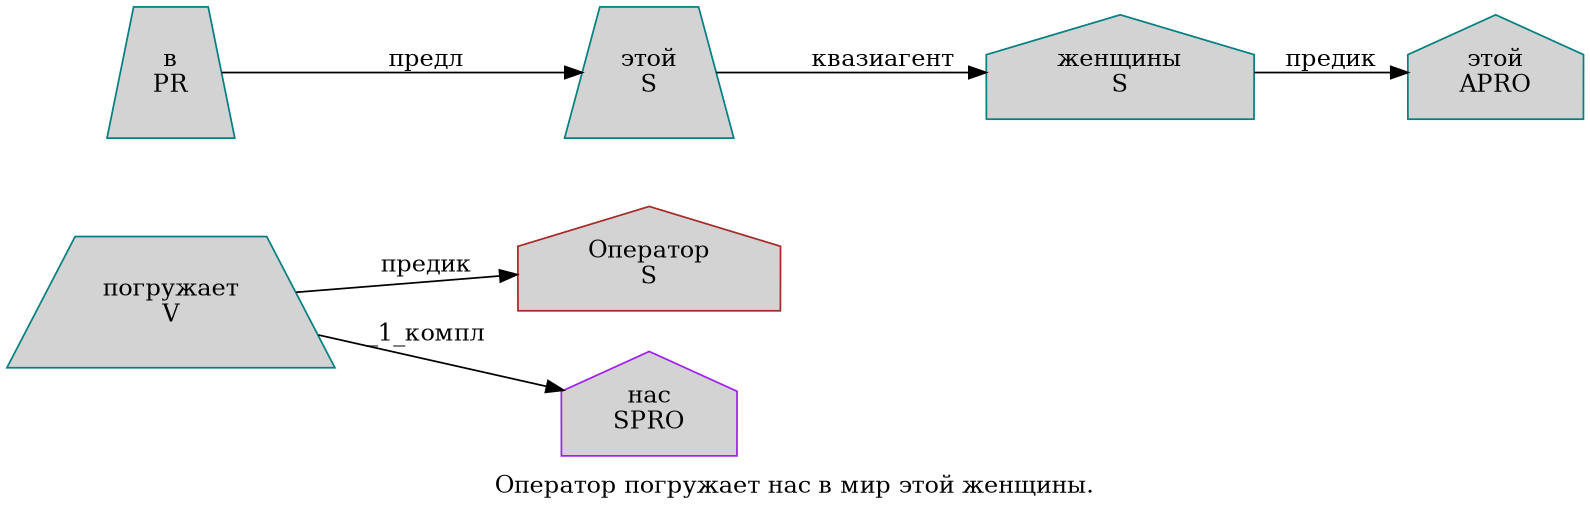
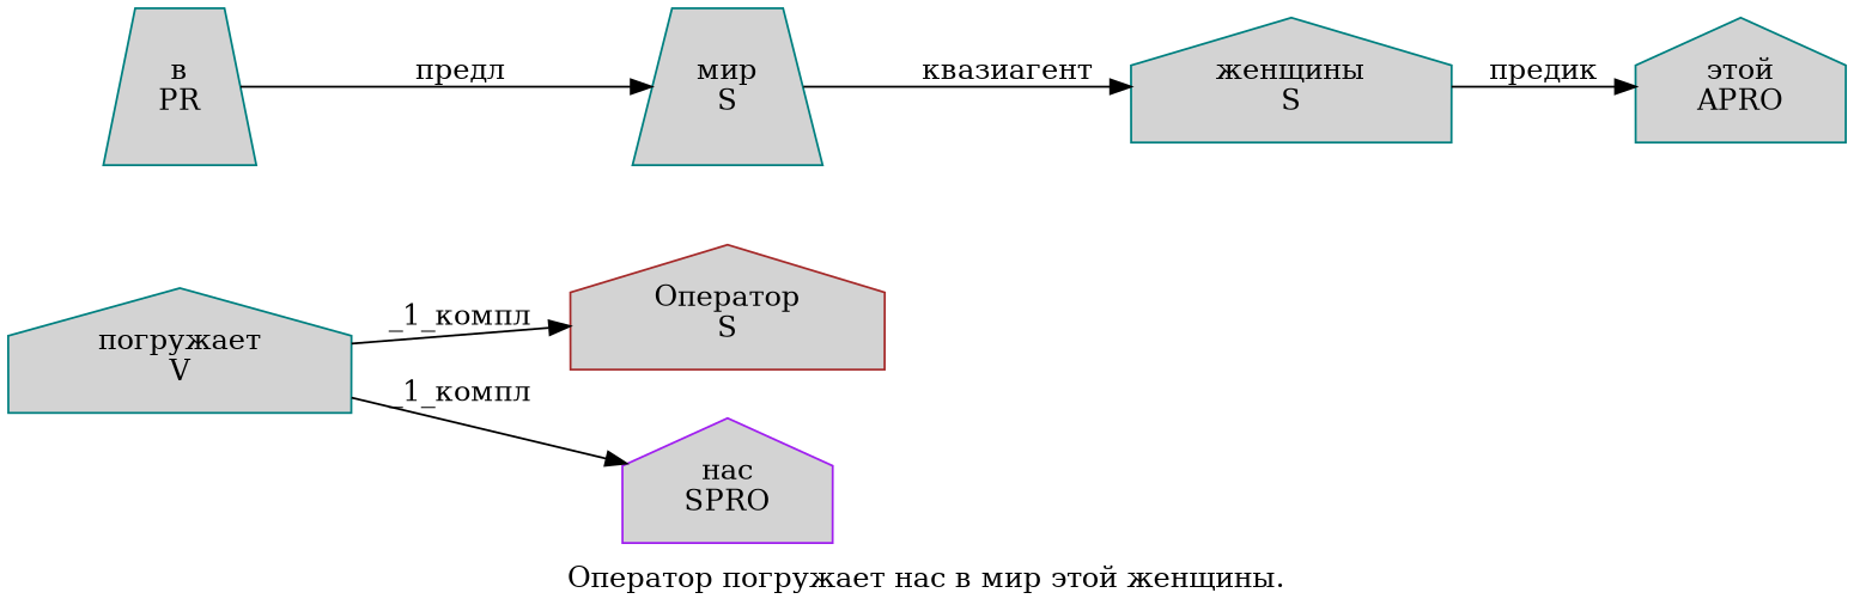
  digraph {
    label="Оператор погружает нас в мир этой женщины."
    rankdir=LR
    node [color=teal fillcolor=lightgray penwidth=1 shape=house style=filled]
    n1 [color=brown label="Оператор\nS"]
-   n2 [label="погружает\nV" shape=trapezium]
+   n2 [label="погружает\nV"]
    n3 [color=purple label="нас\nSPRO"]
    n4 [label="в\nPR" shape=trapezium]
-   n5 [label="этой\nS" shape=trapezium]
+   n5 [label="мир\nS" shape=trapezium]
    n6 [label="женщины\nS"]
    n7 [label="этой\nAPRO"]
-   n2 -> n1 [label="предик"]
+   n2 -> n1 [label="_1_компл"]
    n2 -> n3 [label="_1_компл"]
    n4 -> n5 [label="предл"]
    n5 -> n6 [label="квазиагент"]
    n6 -> n7 [label="предик"]
  }
